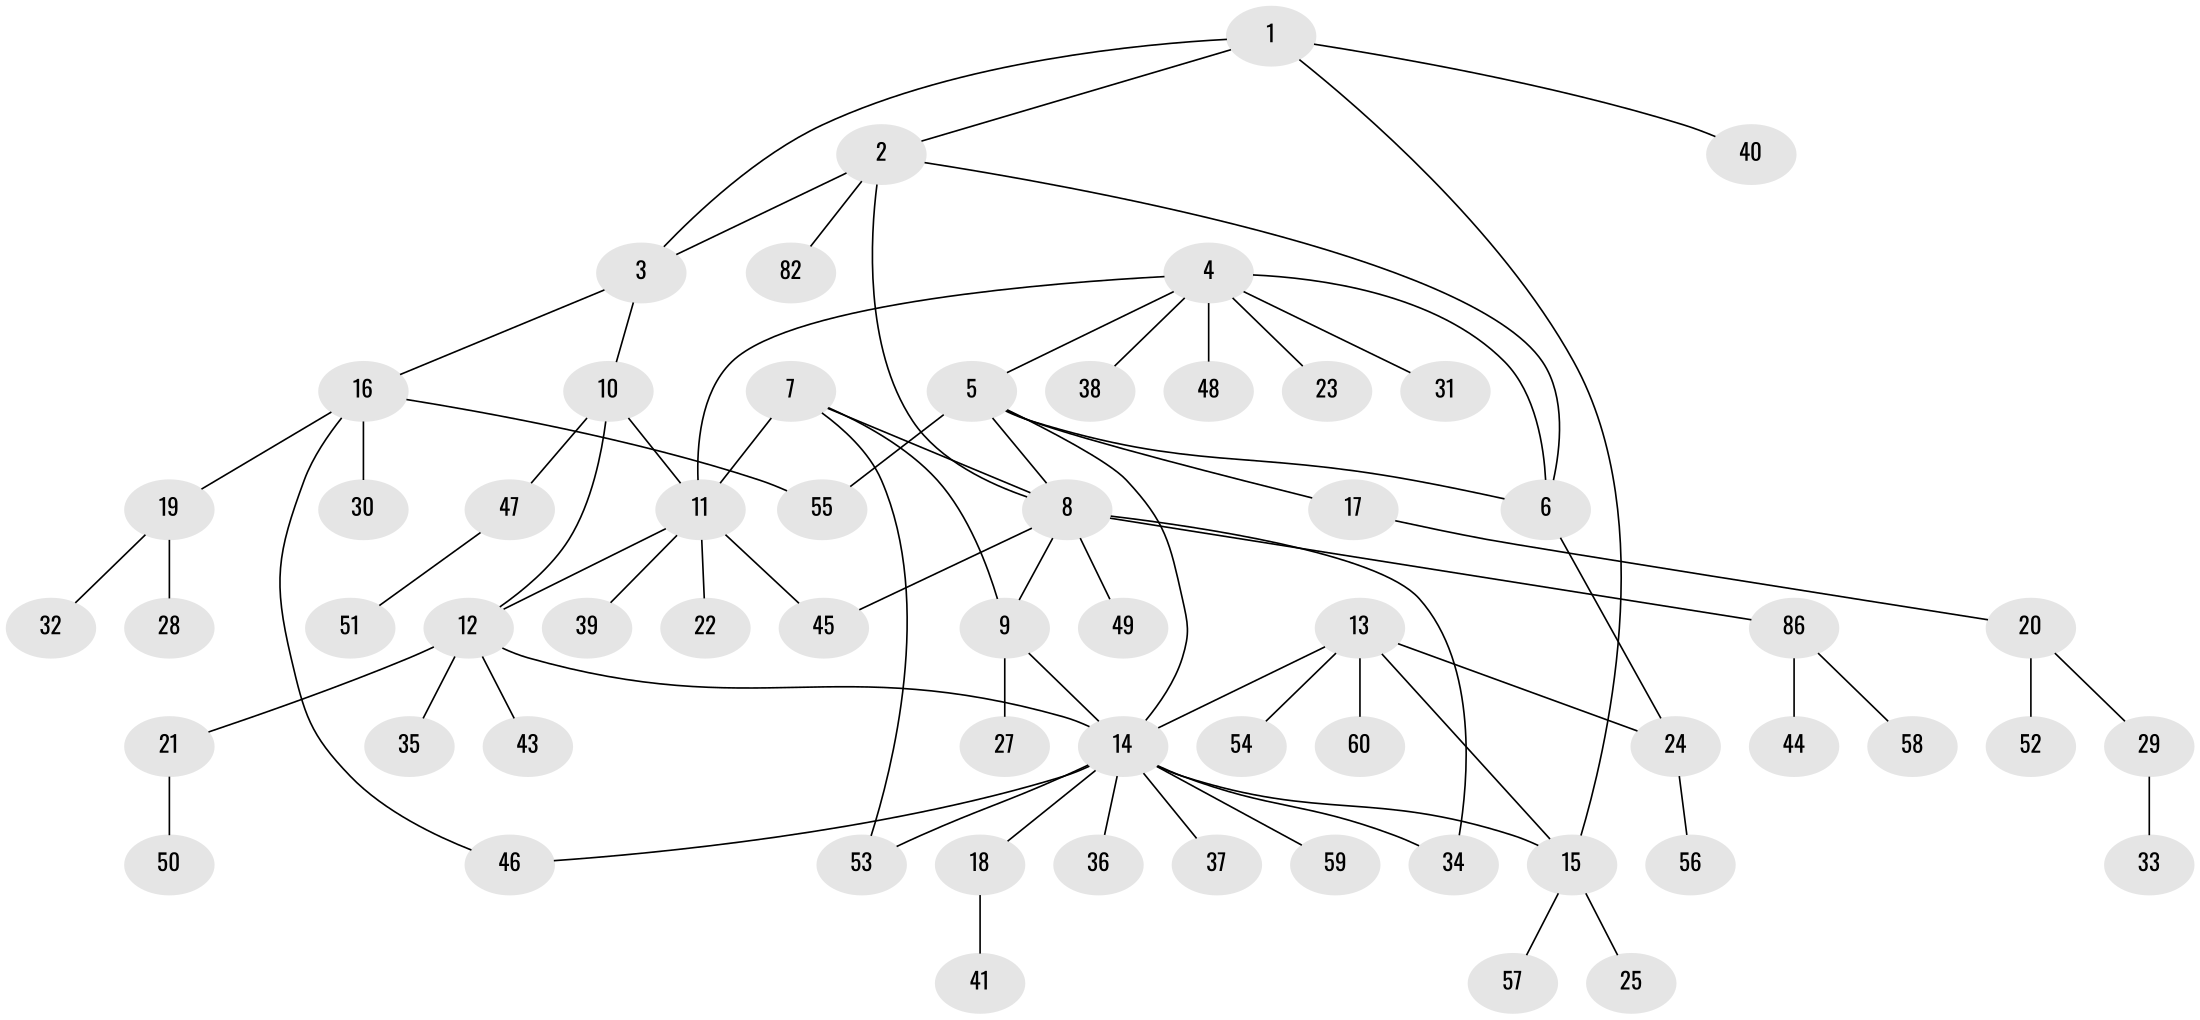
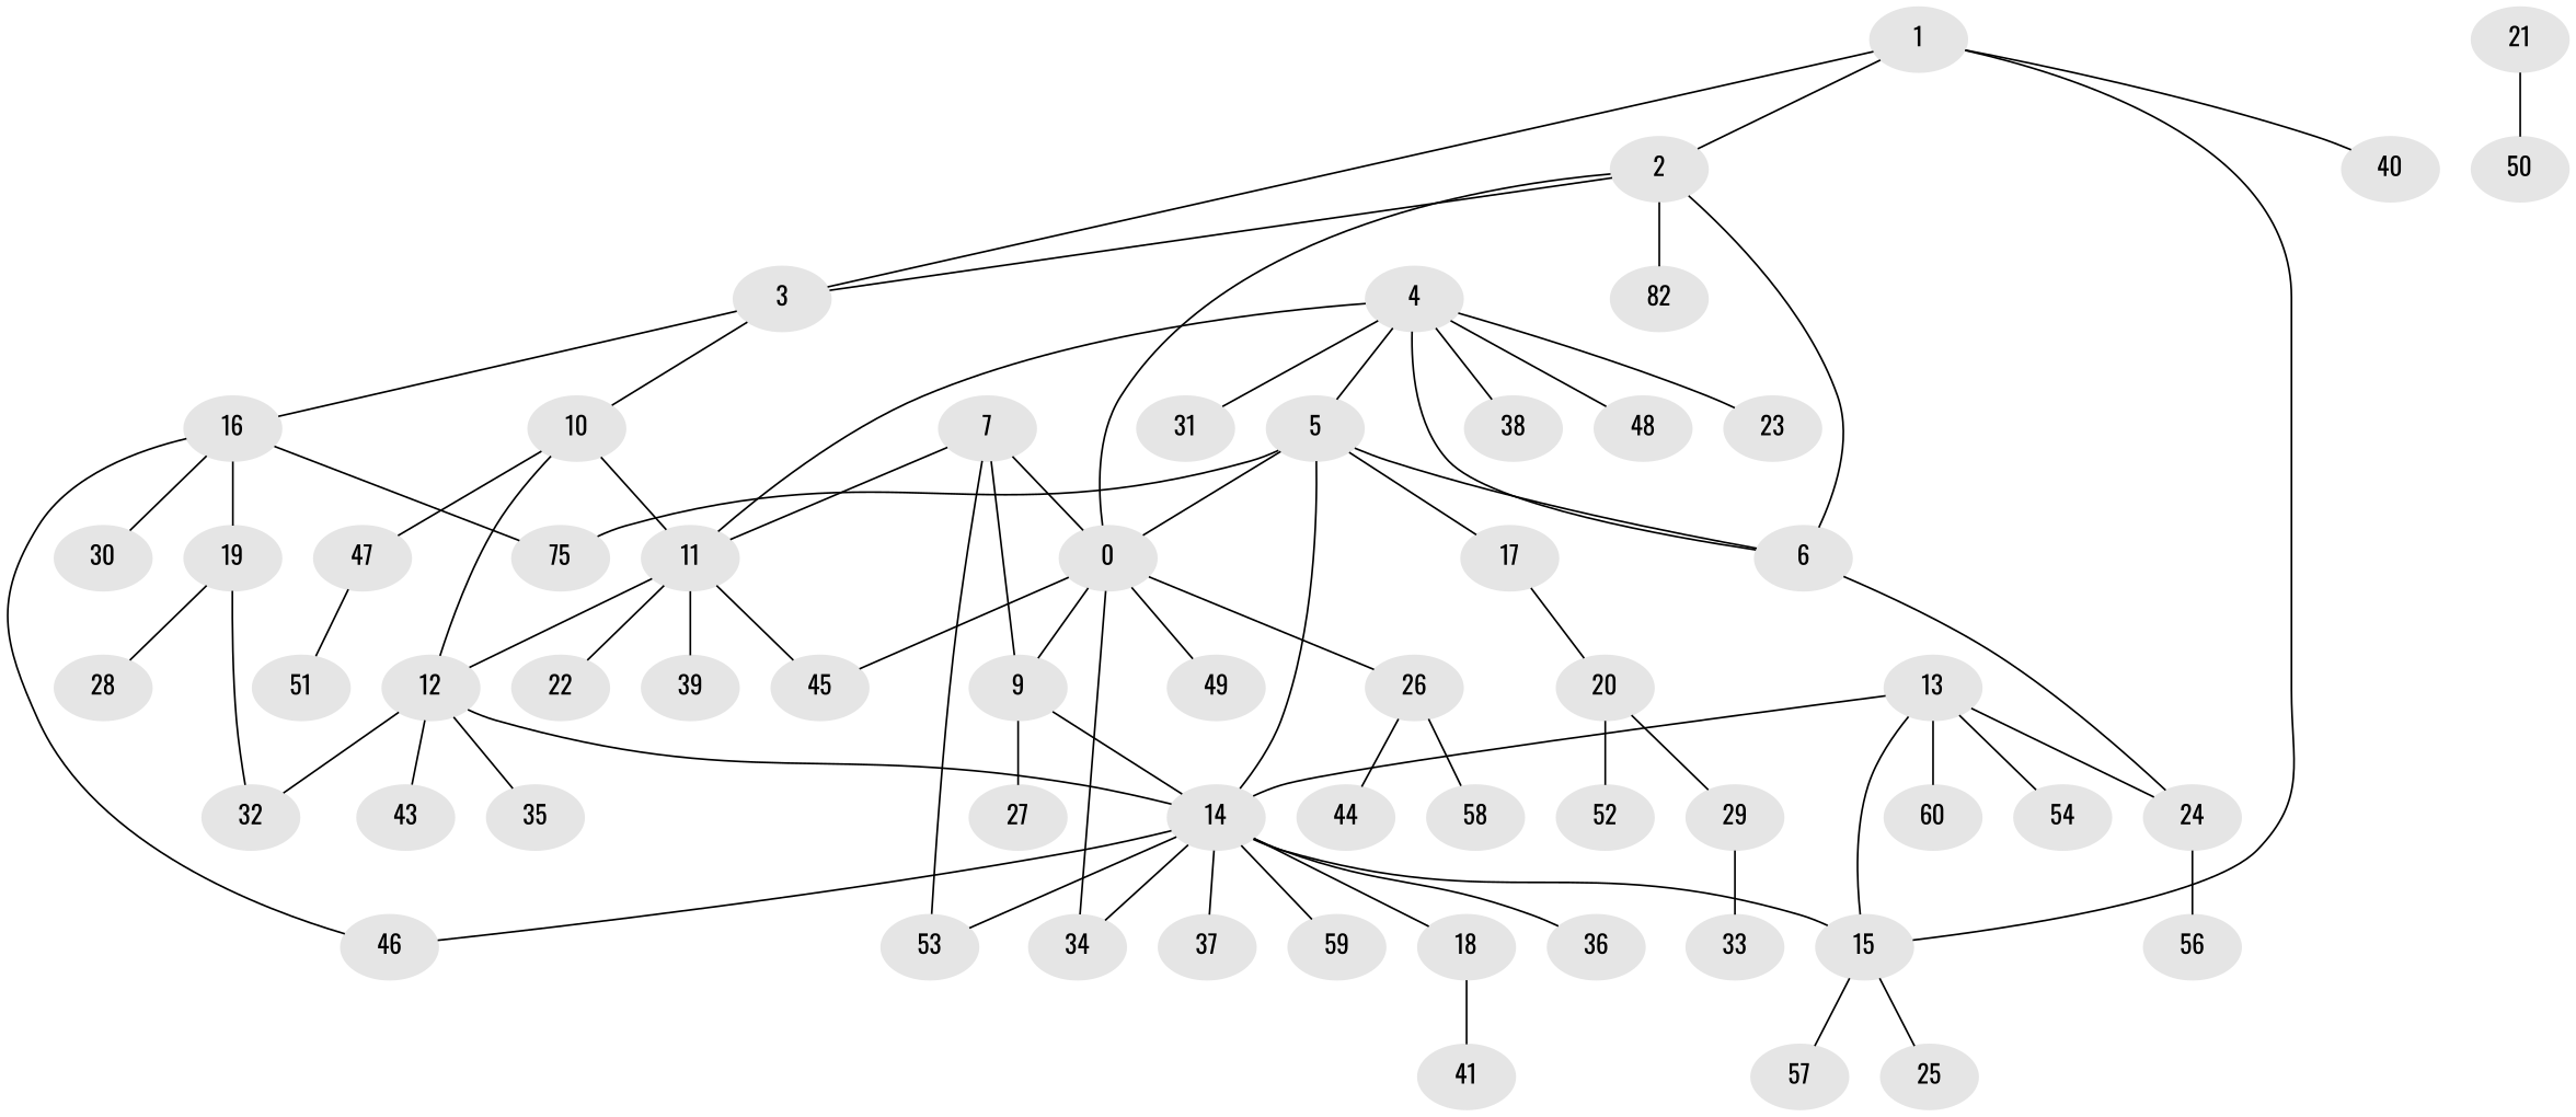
  graph {
    fontname=Oswald
    node [color=gray90 fontname=Oswald style=filled]
    edge [fontname=Oswald]
    1
    2
    3
    15
    40
    6
-   8
+   8 [label=0]
    n8 [label=82]
    10
    16
    25
    57
    24
    9
-   26 [label=86]
+   26
    34
    45
    49
    11
    12
    47
-   55
+   55 [label=75]
    46
    19
    30
    4
    5
    23
    31
    38
    48
    14
    17
    22
    39
    53
    18
    36
    37
    59
    20
    56
    7
    27
    44
    58
    21
    35
    43
    51
    50
    13
    54
    60
    41
    28
    32
    29
    52
    33
    1 -- 2
    1 -- 3
    1 -- 15
    1 -- 40
    2 -- 3
    2 -- 6
    2 -- 8
    2 -- n8
    3 -- 10
    3 -- 16
    15 -- 25
    15 -- 57
    6 -- 24
    8 -- 9
    8 -- 26
    8 -- 34
    8 -- 45
    8 -- 49
    10 -- 11
    10 -- 12
    10 -- 47
    16 -- 55
    16 -- 46
    16 -- 19
    16 -- 30
    24 -- 56
    9 -- 14
    9 -- 27
    26 -- 44
    26 -- 58
    11 -- 45
    11 -- 12
    11 -- 22
    11 -- 39
    12 -- 14
-   12 -- 21
+   12 -- 32
    12 -- 35
    12 -- 43
    47 -- 51
    19 -- 28
    19 -- 32
    4 -- 6
    4 -- 11
    4 -- 5
    4 -- 23
    4 -- 31
    4 -- 38
    4 -- 48
    5 -- 6
    5 -- 8
    5 -- 55
    5 -- 14
    5 -- 17
    14 -- 15
    14 -- 34
    14 -- 46
    14 -- 53
    14 -- 18
    14 -- 36
    14 -- 37
    14 -- 59
    17 -- 20
    18 -- 41
    20 -- 29
    20 -- 52
    7 -- 8
    7 -- 9
    7 -- 11
    7 -- 53
    21 -- 50
    13 -- 15
    13 -- 24
    13 -- 14
    13 -- 54
    13 -- 60
    29 -- 33
  }
